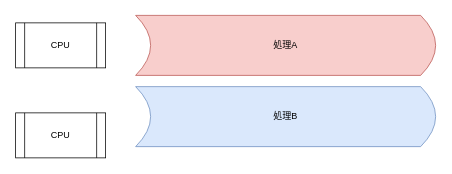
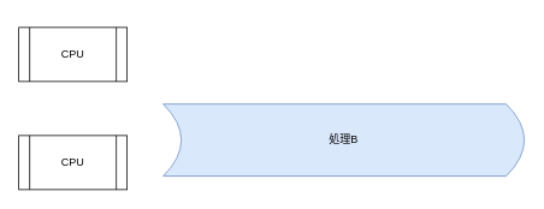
  <mxCell id="0" />
  <mxCell id="1" parent="0" />
- <mxCell id="2" value="処理A" style="shape=dataStorage;whiteSpace=wrap;html=1;fixedSize=1;direction=west;fillColor=#f8cecc;strokeColor=#b85450;" vertex="1" parent="1"><mxGeometry x="180" y="20" width="400" height="80" as="geometry" /></mxCell>
  <mxCell id="3" value="処理B" style="shape=dataStorage;whiteSpace=wrap;html=1;fixedSize=1;direction=west;fillColor=#dae8fc;strokeColor=#6c8ebf;" vertex="1" parent="1"><mxGeometry x="180" y="115" width="400" height="80" as="geometry" /></mxCell>
  <mxCell id="4" value="CPU" style="shape=process;whiteSpace=wrap;html=1;backgroundOutline=1;" vertex="1" parent="1"><mxGeometry x="20" y="30" width="120" height="60" as="geometry" /></mxCell>
  <mxCell id="5" value="CPU" style="shape=process;whiteSpace=wrap;html=1;backgroundOutline=1;" vertex="1" parent="1"><mxGeometry x="20" y="150" width="120" height="60" as="geometry" /></mxCell>
